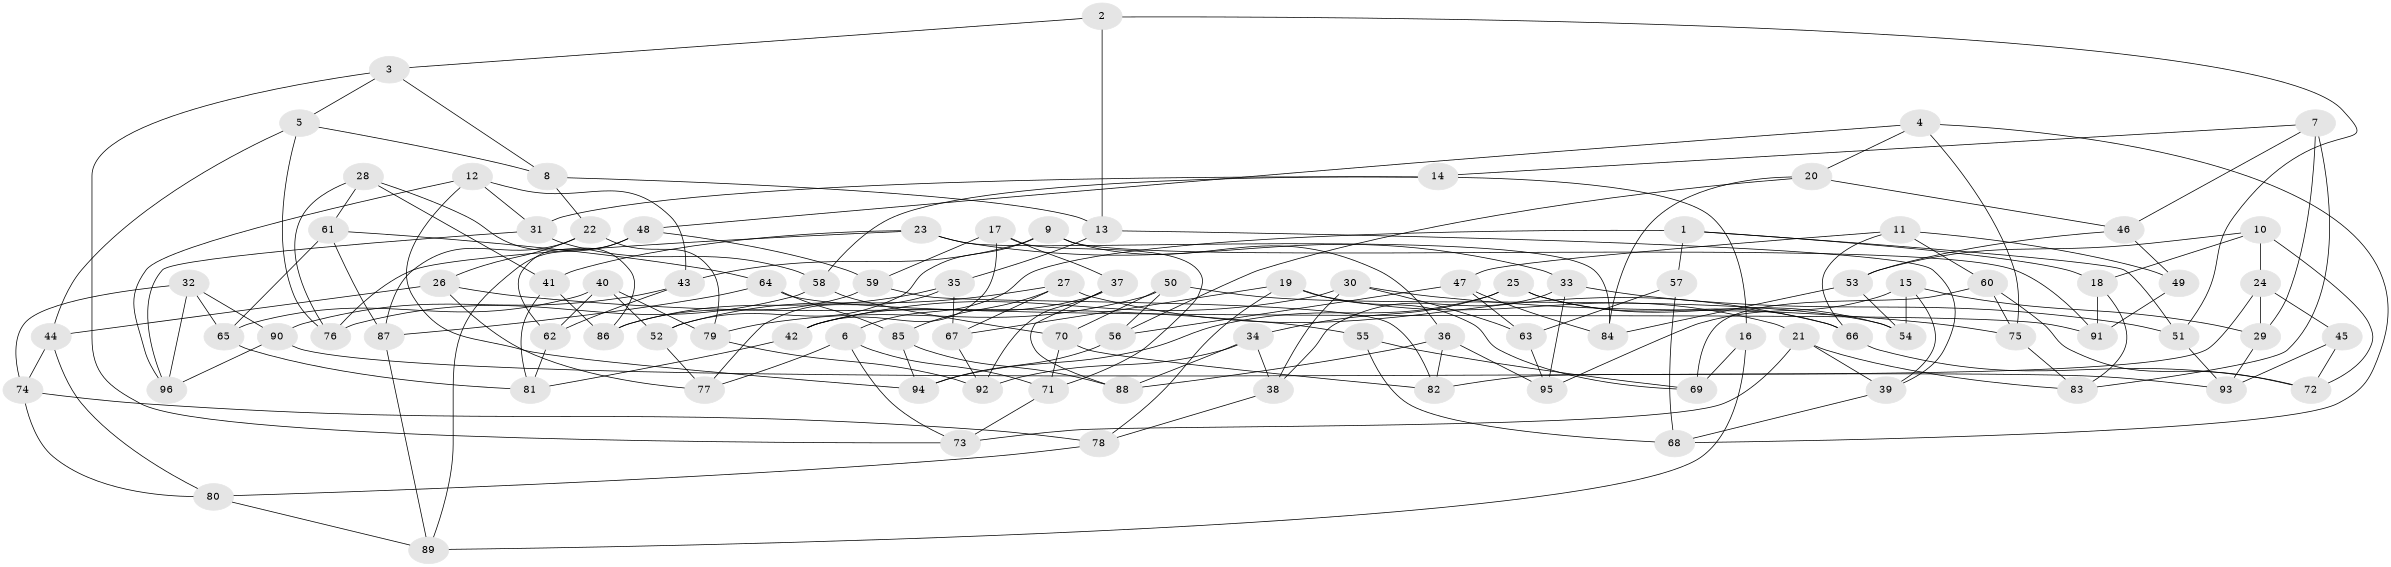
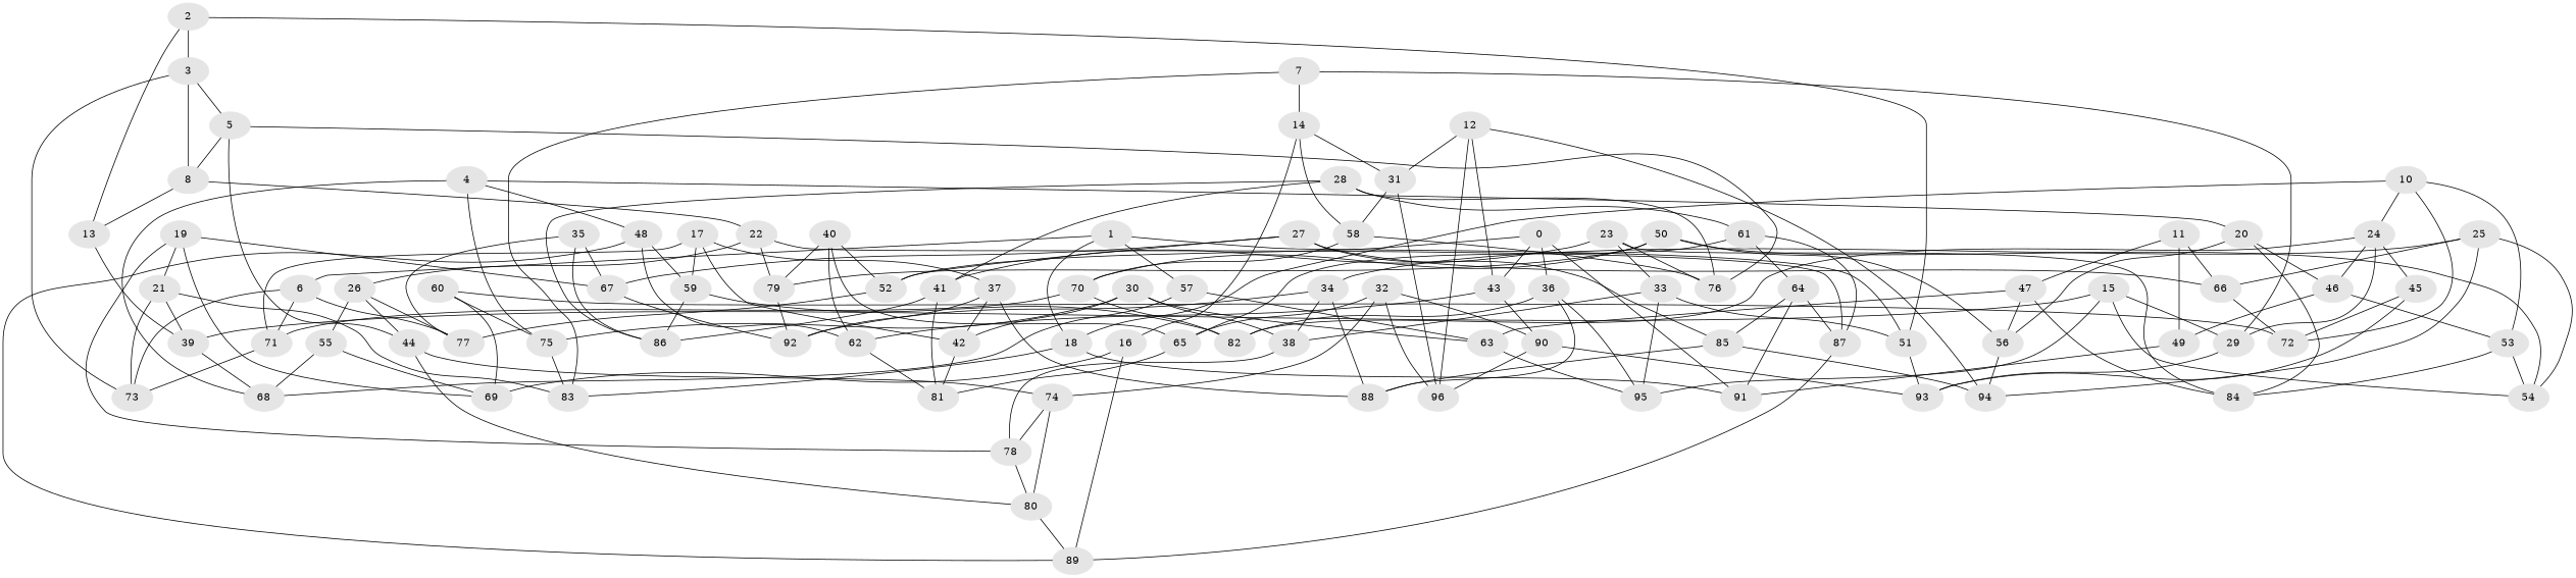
  graph {
    node [color=gray90 style=filled]
    1
    6
    18
    51
    57
    73
    71
    77
    83
    91
    93
    68
    63
    2
    3
    13
    5
    8
    35
    39
    44
    76
    22
    4
    20
    48
    75
    46
    56
    84
    89
    59
    62
    74
    80
    7
    14
    29
    31
    16
    58
    53
    49
    26
    79
    87
-   9
+   9 [label=0]
    36
    43
    52
    95
    82
    88
    90
    10
    24
    72
    45
    54
    11
    47
    60
    66
    69
    12
    94
    96
    67
    86
    70
    15
    55
    17
    37
    42
    92
    81
    19
    21
    78
    23
    33
    41
    38
    25
    34
    27
    85
    28
    61
    65
    64
    30
    32
    40
    50
    1 -- 6
    1 -- 18
    1 -- 51
    1 -- 57
    6 -- 73
    6 -- 71
    6 -- 77
    18 -- 83
    18 -- 91
    51 -- 93
    57 -- 68
    57 -- 63
    71 -- 73
    63 -- 95
    2 -- 51
    2 -- 3
    2 -- 13
    3 -- 73
    3 -- 5
    3 -- 8
-   13 -- 35
    13 -- 39
    5 -- 8
    5 -- 44
    5 -- 76
    8 -- 13
    8 -- 22
    35 -- 77
    35 -- 67
    35 -- 86
    39 -- 68
    44 -- 74
    44 -- 80
    22 -- 26
    22 -- 79
    22 -- 87
    4 -- 68
    4 -- 20
    4 -- 48
    4 -- 75
    20 -- 46
    20 -- 56
    20 -- 84
    48 -- 89
    48 -- 59
    48 -- 62
    75 -- 83
    46 -- 53
    46 -- 49
    56 -- 94
    59 -- 82
    59 -- 86
    62 -- 81
    74 -- 80
    74 -- 78
    80 -- 89
    7 -- 83
-   7 -- 46
+   24 -- 46
    7 -- 14
    7 -- 29
    14 -- 31
    14 -- 16
    14 -- 58
    29 -- 93
    31 -- 58
    31 -- 96
    16 -- 89
    16 -- 69
    58 -- 76
    58 -- 70
    53 -- 84
    53 -- 54
    49 -- 91
    26 -- 77
    26 -- 44
    26 -- 55
    79 -- 92
    87 -- 89
    9 -- 91
    9 -- 36
    9 -- 43
    9 -- 52
    36 -- 95
    36 -- 82
    36 -- 88
    43 -- 62
    43 -- 90
    52 -- 77
    90 -- 93
    90 -- 96
    10 -- 18
    10 -- 53
    10 -- 24
    10 -- 72
    24 -- 29
    24 -- 82
    24 -- 45
    45 -- 93
    45 -- 72
    11 -- 49
    11 -- 47
-   11 -- 60
    11 -- 66
    47 -- 63
    47 -- 56
    47 -- 84
    60 -- 75
    60 -- 72
    60 -- 69
    66 -- 72
    12 -- 31
    12 -- 43
    12 -- 94
    12 -- 96
    67 -- 92
    70 -- 71
    70 -- 82
    15 -- 39
    15 -- 29
    15 -- 95
    15 -- 54
    55 -- 68
    55 -- 69
    17 -- 71
    17 -- 59
    17 -- 37
    17 -- 42
    37 -- 88
    37 -- 42
    37 -- 92
    42 -- 81
    19 -- 69
    19 -- 67
    19 -- 21
    19 -- 78
    21 -- 73
    21 -- 83
    21 -- 39
    78 -- 80
    23 -- 76
    23 -- 84
    23 -- 33
    23 -- 41
    33 -- 51
    33 -- 95
    33 -- 38
    41 -- 86
    41 -- 81
    38 -- 78
    25 -- 54
    25 -- 66
    25 -- 94
    25 -- 34
    34 -- 88
    34 -- 92
    34 -- 38
    27 -- 52
    27 -- 66
    27 -- 67
    27 -- 85
    85 -- 88
    85 -- 94
    28 -- 76
    28 -- 86
    28 -- 41
    28 -- 61
    61 -- 87
    61 -- 65
    61 -- 64
    65 -- 81
    64 -- 91
    64 -- 87
    64 -- 85
    30 -- 63
    30 -- 75
    30 -- 42
    30 -- 38
    32 -- 74
    32 -- 90
    32 -- 96
    32 -- 65
    40 -- 62
    40 -- 79
    40 -- 52
    40 -- 65
    50 -- 56
    50 -- 79
    50 -- 54
    50 -- 70
  }
